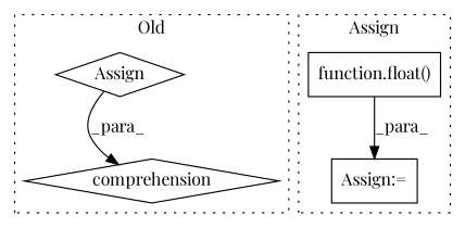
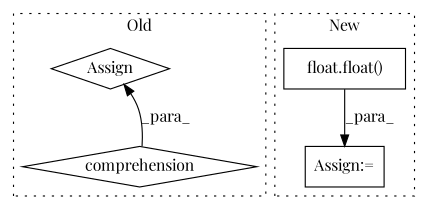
  digraph {
    fontname="Playfair Display"
    node [fontname="Playfair Display" l=3 shape=diamond]
    edge [fontname="Playfair Display"]
    n1 [a=84 l=53 label=Assign s=11701]
    n2 [a=45 label=comprehension s=11734]
-   n3 [a=75 l="6,1" label="function.float()" s="11541,11579" shape=box]
+   n3 [a=75 l="6,1" label="float.float()" s="11541,11579" shape=box]
    n4 [a=68 label="Assign:=" s=11538 shape=box]
    subgraph cluster_1 {
      label=Old
      style=dotted
      n1
      n2
    }
    subgraph cluster_2 {
-     label=Assign
+     label=New
      style=dotted
      n3
      n4
    }
-   n1 -> n2 [label=_para_]
+   n2 -> n1 [label=_para_]
    n3 -> n4 [label=_para_]
  }
